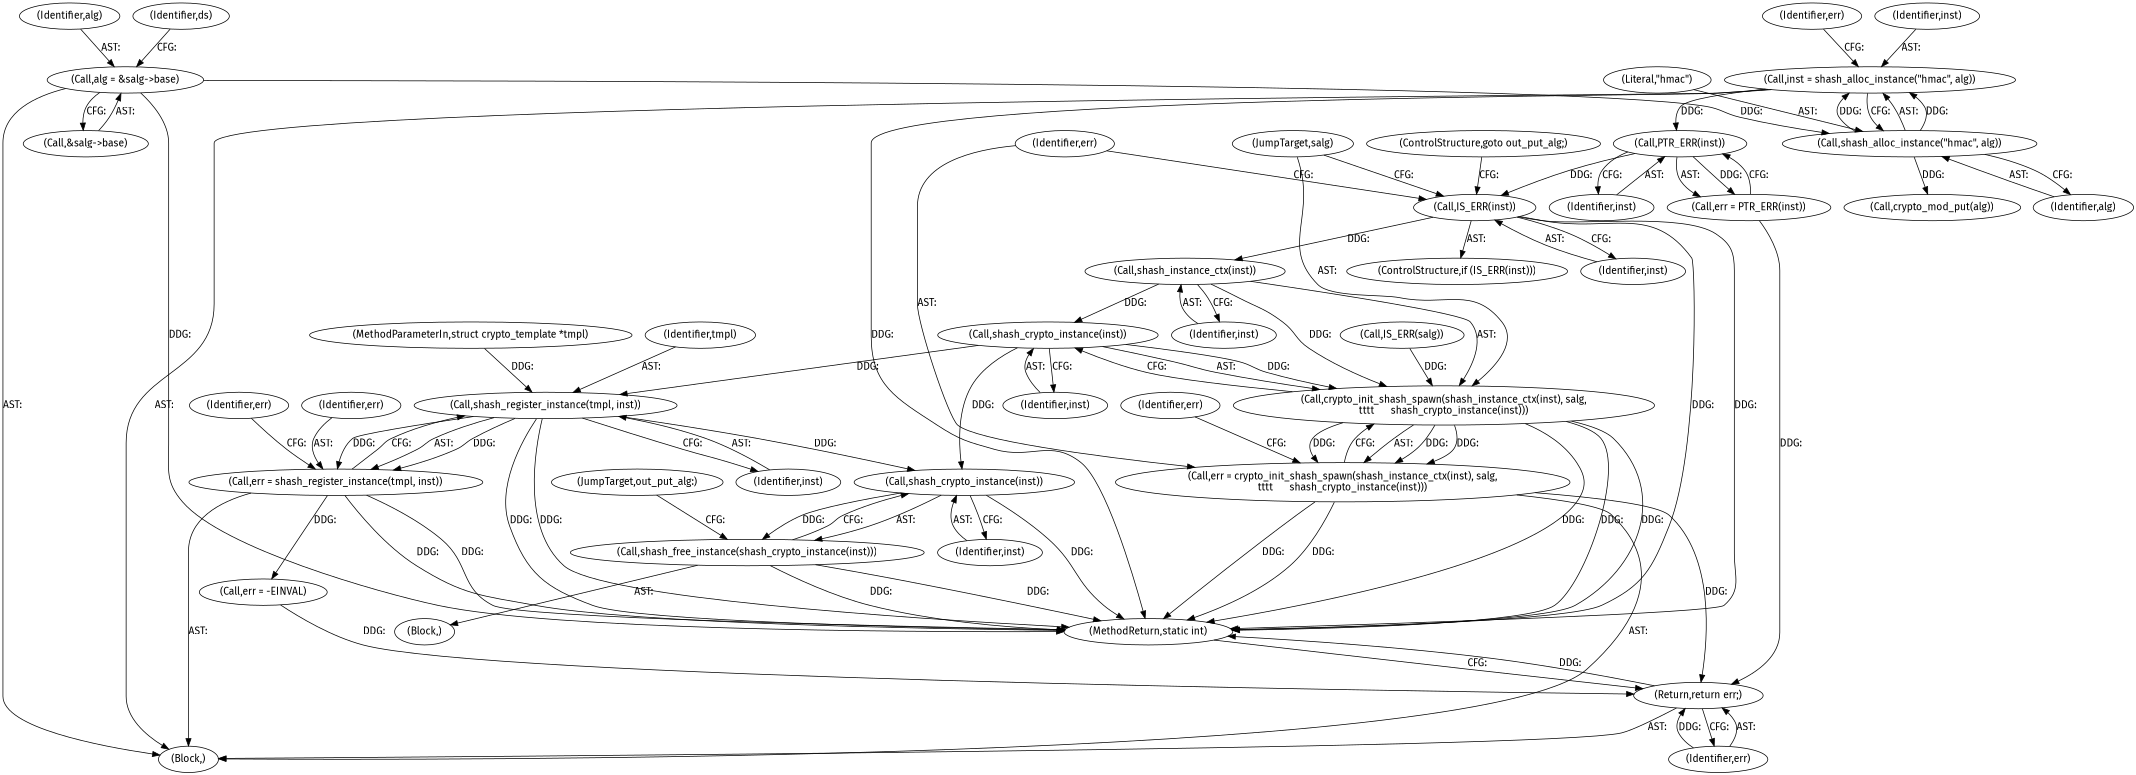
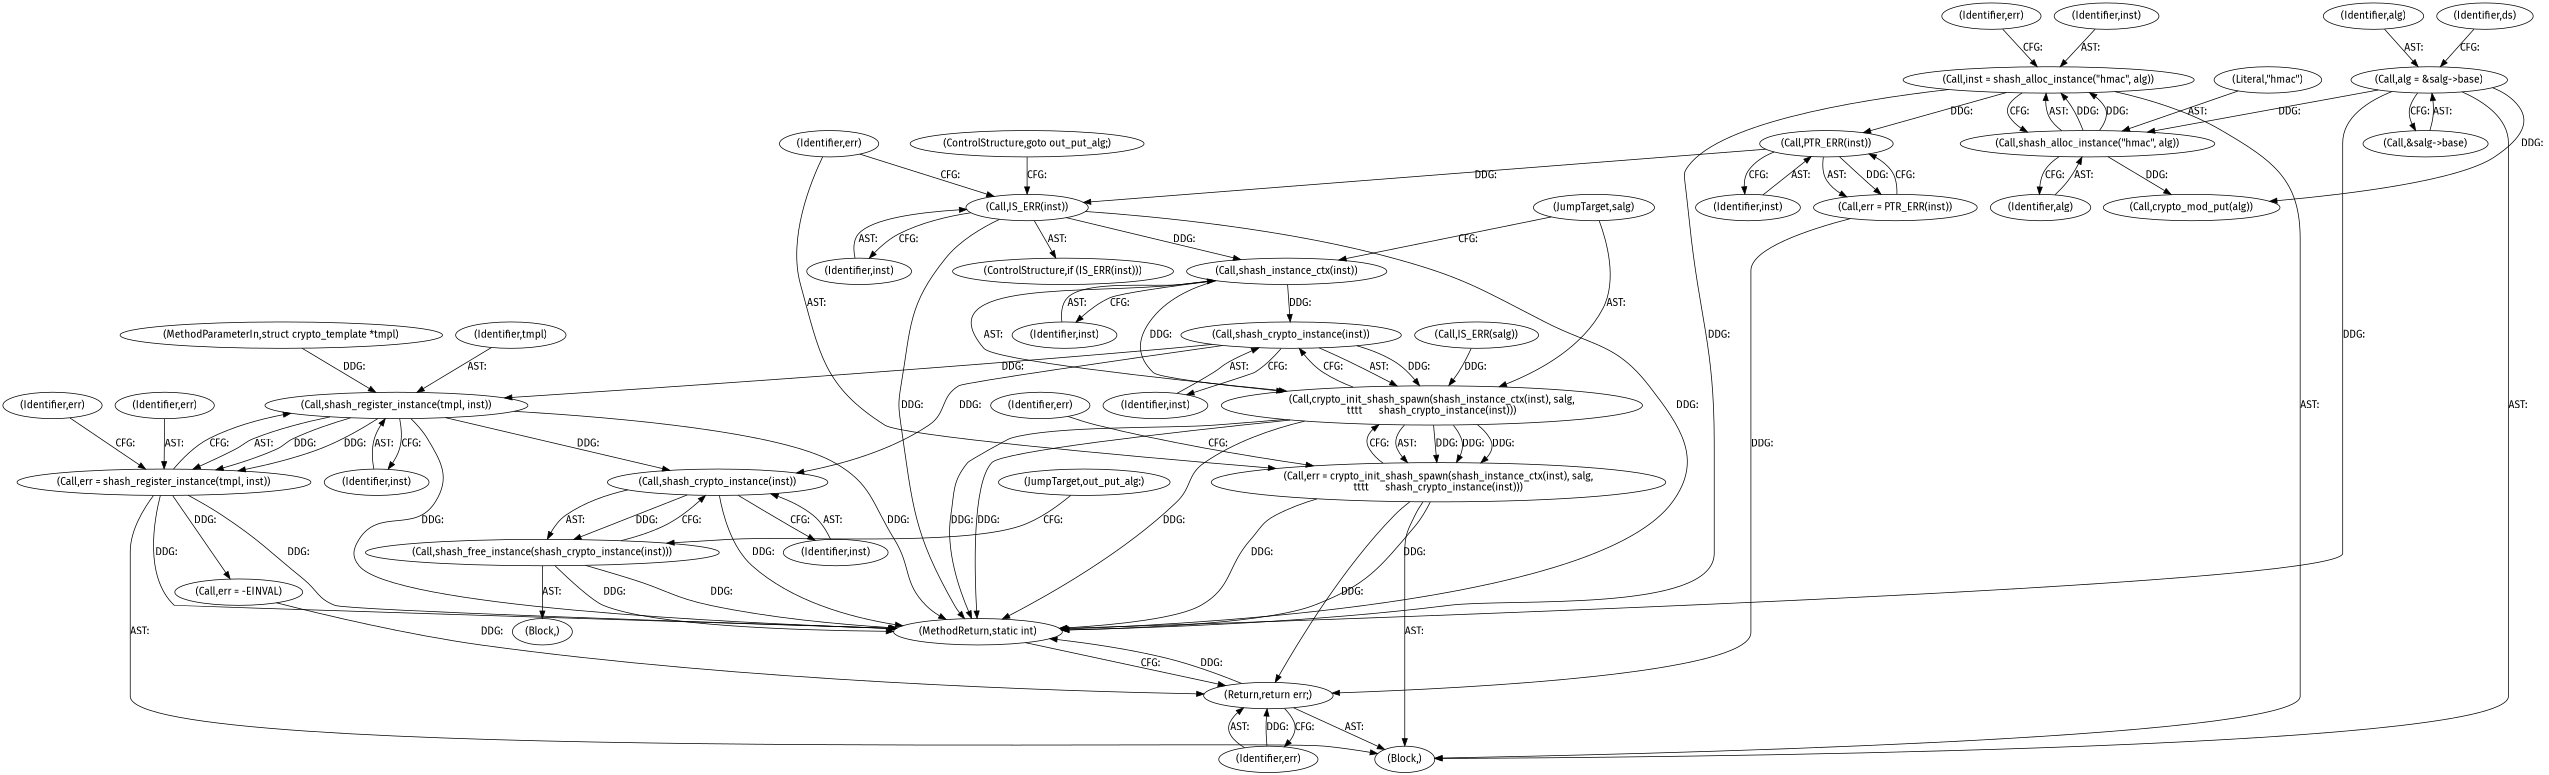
  digraph {
    fontname="Fira Sans"
    node [fontname="Fira Sans"]
    edge [fontname="Fira Sans"]
    n1 [label="(Call,shash_crypto_instance(inst))"]
    n2 [label="(Call,crypto_init_shash_spawn(shash_instance_ctx(inst), salg,\n\t\t\t\t      shash_crypto_instance(inst)))"]
    n3 [label="(Call,shash_register_instance(tmpl, inst))"]
    n4 [label="(Call,shash_crypto_instance(inst))"]
    n5 [label="(Identifier,inst)"]
    n6 [label="(MethodReturn,static int)"]
    n7 [label="(Call,err = crypto_init_shash_spawn(shash_instance_ctx(inst), salg,\n\t\t\t\t      shash_crypto_instance(inst)))"]
    n8 [label="(Call,err = shash_register_instance(tmpl, inst))"]
    n9 [label="(Identifier,inst)"]
    n10 [label="(Call,shash_free_instance(shash_crypto_instance(inst)))"]
    n11 [label="(Identifier,inst)"]
    n12 [label="(Call,shash_instance_ctx(inst))"]
    n13 [label="(Identifier,inst)"]
    n14 [label="(Call,IS_ERR(inst))"]
    n15 [label="(ControlStructure,if (IS_ERR(inst)))"]
    n16 [label="(Identifier,inst)"]
    n17 [label="(Return,return err;)"]
    n18 [label="(Call,PTR_ERR(inst))"]
    n19 [label="(Identifier,inst)"]
    n20 [label="(Call,err = PTR_ERR(inst))"]
    n21 [label="(Call,inst = shash_alloc_instance(\"hmac\", alg))"]
    n22 [label="(Call,shash_alloc_instance(\"hmac\", alg))"]
    n23 [label="(Block,)"]
    n24 [label="(Identifier,alg)"]
    n25 [label="(Call,crypto_mod_put(alg))"]
    n26 [label="(Call,alg = &salg->base)"]
    n27 [label="(Call,&salg->base)"]
    n28 [label="(Identifier,err)"]
    n29 [label="(Call,err = -EINVAL)"]
    n30 [label="(Block,)"]
    n31 [label="(Identifier,err)"]
    n32 [label="(Identifier,tmpl)"]
    n33 [label="(Identifier,err)"]
    n34 [label="(Identifier,err)"]
    n35 [label="(Identifier,err)"]
    n36 [label="(Identifier,inst)"]
    n37 [label="(JumpTarget,salg)"]
    n38 [label="(Identifier,alg)"]
    n39 [label="(ControlStructure,goto out_put_alg;)"]
    n40 [label="(Call,IS_ERR(salg))"]
    n41 [label="(Identifier,err)"]
    n42 [label="(JumpTarget,out_put_alg:)"]
    n43 [label="(Literal,\"hmac\")"]
    n44 [label="(MethodParameterIn,struct crypto_template *tmpl)"]
    n45 [label="(Identifier,ds)"]
    n1 -> n2 [label="AST: "]
    n1 -> n2 [label="DDG: "]
    n1 -> n3 [label="DDG: "]
    n1 -> n4 [label="DDG: "]
    n1 -> n5 [label="CFG: "]
    n2 -> n1 [label="CFG: "]
    n2 -> n6 [label="DDG: "]
    n2 -> n6 [label="DDG: "]
    n2 -> n6 [label="DDG: "]
    n2 -> n7 [label="AST: "]
    n2 -> n7 [label="DDG: "]
    n2 -> n7 [label="DDG: "]
    n2 -> n7 [label="DDG: "]
    n3 -> n4 [label="DDG: "]
    n3 -> n6 [label="DDG: "]
    n3 -> n6 [label="DDG: "]
    n3 -> n8 [label="AST: "]
    n3 -> n8 [label="DDG: "]
    n3 -> n8 [label="DDG: "]
    n3 -> n9 [label="CFG: "]
    n4 -> n6 [label="DDG: "]
    n4 -> n10 [label="AST: "]
    n4 -> n10 [label="DDG: "]
    n4 -> n11 [label="CFG: "]
    n5 -> n1 [label="AST: "]
    n6 -> n17 [label="CFG: "]
    n7 -> n2 [label="CFG: "]
    n7 -> n6 [label="DDG: "]
    n7 -> n6 [label="DDG: "]
    n7 -> n17 [label="DDG: "]
    n7 -> n23 [label="AST: "]
    n8 -> n3 [label="CFG: "]
    n8 -> n6 [label="DDG: "]
    n8 -> n6 [label="DDG: "]
    n8 -> n23 [label="AST: "]
    n8 -> n29 [label="DDG: "]
    n9 -> n3 [label="AST: "]
    n10 -> n4 [label="CFG: "]
    n10 -> n6 [label="DDG: "]
    n10 -> n6 [label="DDG: "]
    n10 -> n30 [label="AST: "]
    n11 -> n4 [label="AST: "]
    n12 -> n1 [label="DDG: "]
    n12 -> n2 [label="AST: "]
    n12 -> n2 [label="DDG: "]
    n12 -> n13 [label="CFG: "]
    n13 -> n12 [label="AST: "]
    n14 -> n6 [label="DDG: "]
    n14 -> n6 [label="DDG: "]
    n14 -> n12 [label="DDG: "]
    n14 -> n15 [label="AST: "]
    n14 -> n16 [label="CFG: "]
    n16 -> n14 [label="AST: "]
    n17 -> n6 [label="DDG: "]
    n17 -> n23 [label="AST: "]
    n17 -> n28 [label="CFG: "]
    n18 -> n14 [label="DDG: "]
    n18 -> n19 [label="CFG: "]
    n18 -> n20 [label="AST: "]
    n18 -> n20 [label="DDG: "]
    n19 -> n18 [label="AST: "]
    n20 -> n17 [label="DDG: "]
    n20 -> n18 [label="CFG: "]
    n21 -> n6 [label="DDG: "]
    n21 -> n18 [label="DDG: "]
    n21 -> n22 [label="CFG: "]
    n21 -> n23 [label="AST: "]
    n22 -> n21 [label="AST: "]
    n22 -> n21 [label="DDG: "]
    n22 -> n21 [label="DDG: "]
    n22 -> n24 [label="CFG: "]
    n22 -> n25 [label="DDG: "]
    n24 -> n22 [label="AST: "]
    n26 -> n6 [label="DDG: "]
    n26 -> n22 [label="DDG: "]
    n26 -> n23 [label="AST: "]
+   n26 -> n25 [label="DDG: "]
    n26 -> n27 [label="CFG: "]
    n27 -> n26 [label="AST: "]
    n28 -> n17 [label="AST: "]
    n28 -> n17 [label="DDG: "]
    n29 -> n17 [label="DDG: "]
    n31 -> n21 [label="CFG: "]
    n32 -> n3 [label="AST: "]
    n33 -> n8 [label="CFG: "]
    n34 -> n8 [label="AST: "]
    n35 -> n7 [label="AST: "]
    n35 -> n14 [label="CFG: "]
    n36 -> n21 [label="AST: "]
    n37 -> n2 [label="AST: "]
-   n37 -> n14 [label="CFG: "]
+   n37 -> n12 [label="CFG: "]
    n38 -> n26 [label="AST: "]
    n39 -> n14 [label="CFG: "]
    n40 -> n2 [label="DDG: "]
    n41 -> n7 [label="CFG: "]
    n42 -> n10 [label="CFG: "]
    n43 -> n22 [label="AST: "]
    n44 -> n3 [label="DDG: "]
    n45 -> n26 [label="CFG: "]
  }
